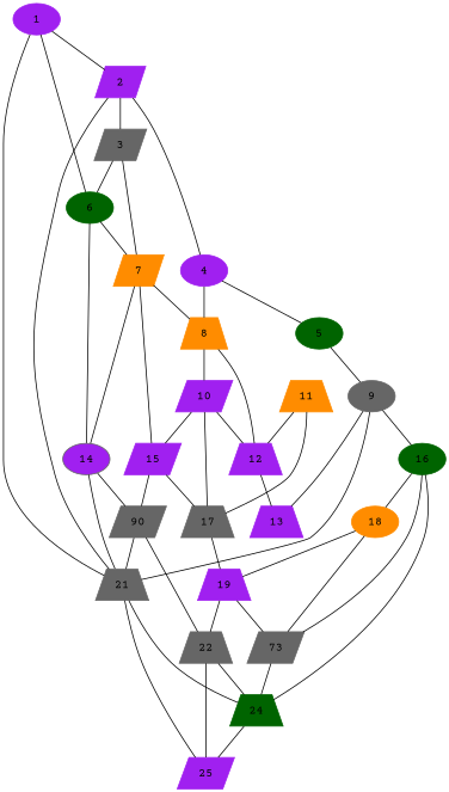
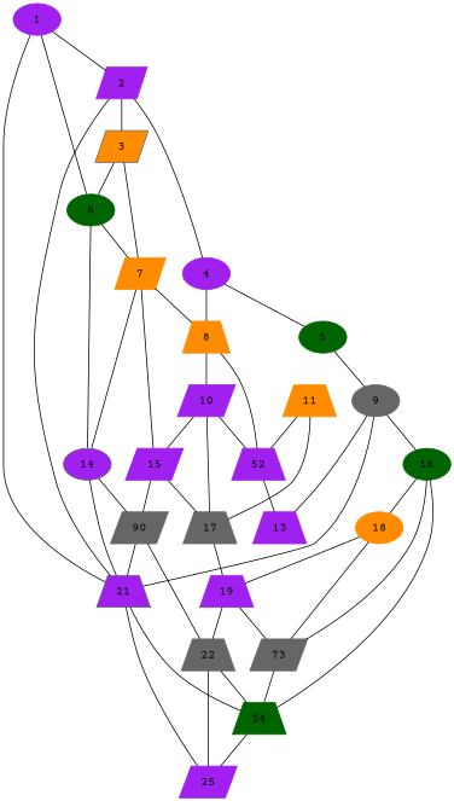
  graph {
    fontname="Courier Prime"
    node [color=purple fontname="Courier Prime" shape=trapezium style=filled]
    edge [fontname="Courier Prime" weight=1.0]
    1 [shape=ellipse]
    2 [shape=parallelogram]
    6 [color=darkgreen shape=ellipse]
-   21 [color=gray40]
-   3 [color=gray40 shape=parallelogram]
+   21 [color=gray40 fillcolor=purple]
+   3 [color=gray40 shape=parallelogram fillcolor=darkorange]
    4 [shape=ellipse]
    7 [color=darkorange shape=parallelogram]
    14 [color=gray40 fillcolor=purple shape=ellipse]
    24 [color=darkgreen]
    25 [shape=parallelogram]
    5 [color=darkgreen shape=ellipse]
    8 [color=darkorange]
    15 [shape=parallelogram]
    9 [color=gray40 shape=ellipse]
    10 [shape=parallelogram]
-   12
+   12 [label=52]
    13
    16 [color=darkgreen shape=ellipse]
    n19 [color=gray40 label=90 shape=parallelogram]
    17 [color=gray40]
    18 [color=darkorange shape=ellipse]
    n22 [color=gray40 label=73 shape=parallelogram]
    19
    11 [color=darkorange]
    22 [color=gray40]
    1 -- 2
    1 -- 6
    1 -- 21
    2 -- 21
    2 -- 3
    2 -- 4 [weight=2.0]
    6 -- 7
    6 -- 14
    21 -- 24 [weight=2.0]
    21 -- 25
    3 -- 6
    3 -- 7
    4 -- 5 [weight=2.0]
    4 -- 8
    7 -- 14
    7 -- 8 [weight=2.0]
    7 -- 15
    14 -- 21
    14 -- n19 [weight=2.0]
    24 -- 25
    5 -- 9 [weight=2.0]
    8 -- 10 [weight=2.0]
    8 -- 12
    15 -- n19 [weight=2.0]
    15 -- 17
    9 -- 21
    9 -- 13
    9 -- 16
    10 -- 15
    10 -- 12
    10 -- 17
    12 -- 13 [weight=2.0]
    16 -- 24
    16 -- 18
    16 -- n22
    n19 -- 21
    n19 -- 22
    17 -- 19 [weight=2.0]
    18 -- n22
    18 -- 19
    n22 -- 24 [weight=2.0]
    19 -- n22
    19 -- 22
    11 -- 12 [weight=2.0]
    11 -- 17 [weight=2.0]
    22 -- 24
    22 -- 25 [weight=2.0]
  }
